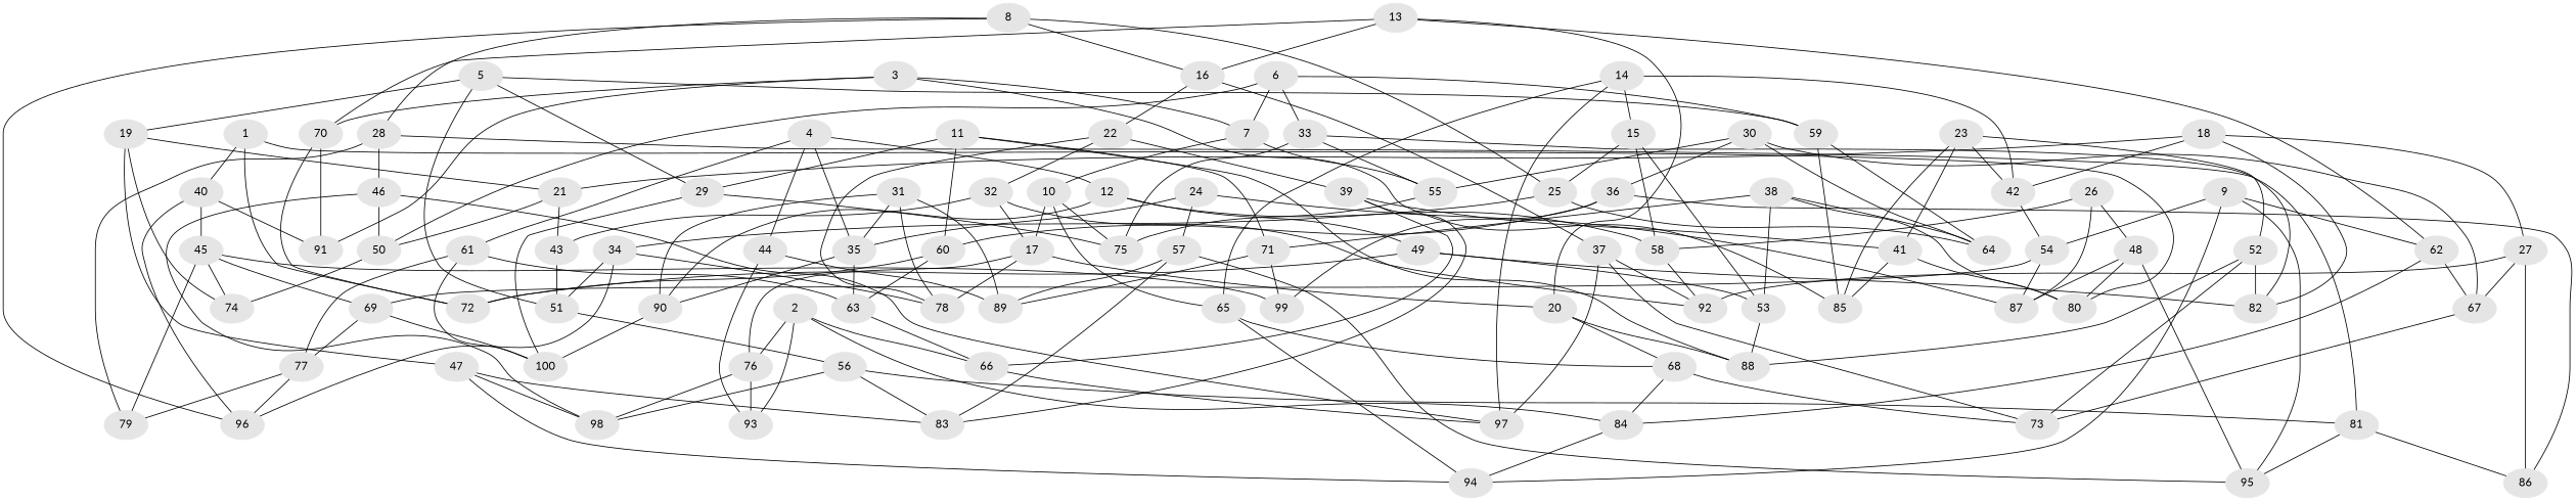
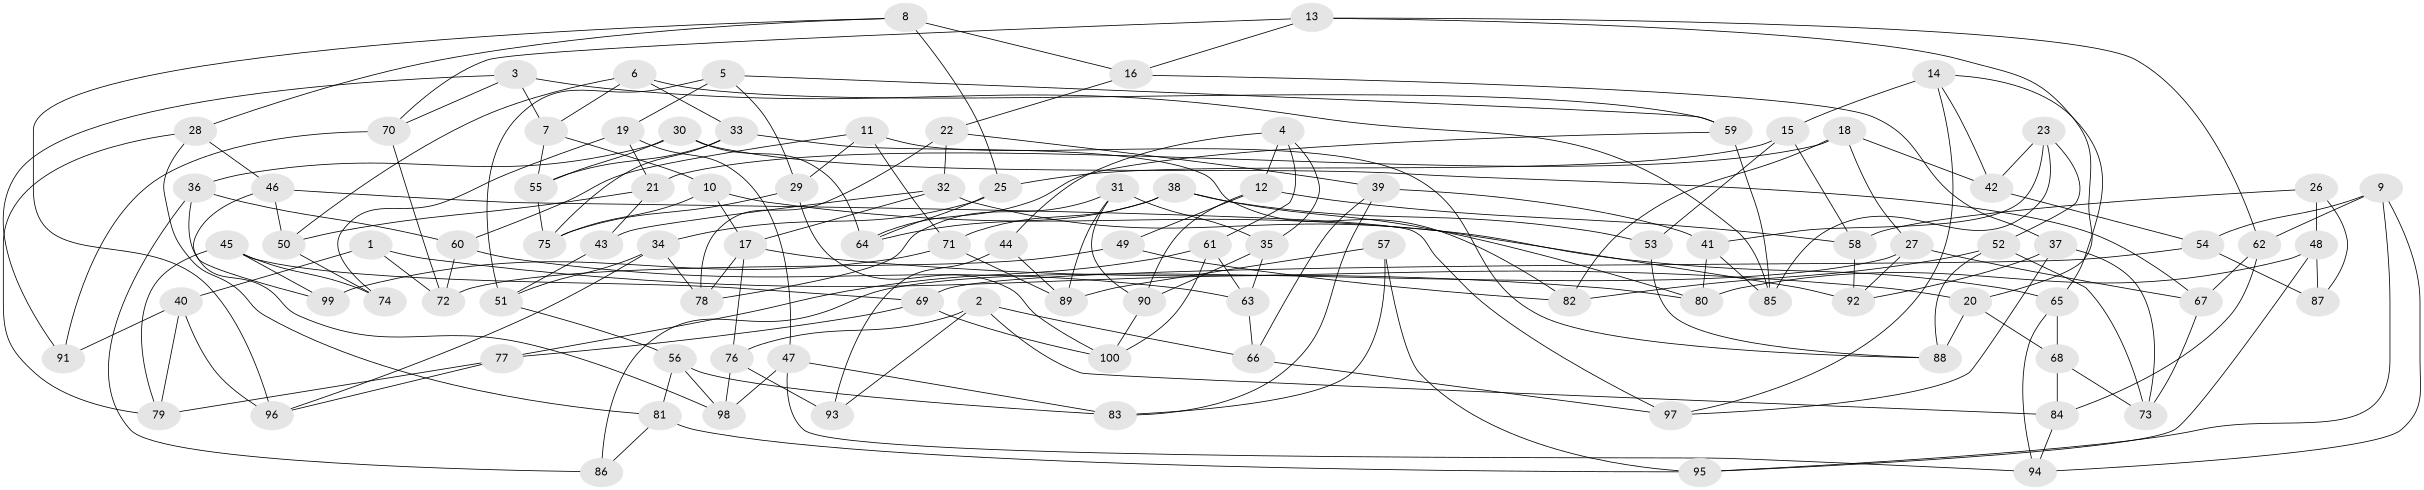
  graph {
    fontname=Lato
    node [color=gray90 fontname=Lato style=filled]
    edge [fontname=Lato]
    1
    40
    72
    80
    91
    96
    79
    2
    93
    66
    76
    84
    97
    98
    94
    3
    7
    70
    85
    10
    55
    4
    12
    35
    44
    61
    49
    58
    90
    63
    89
    100
    77
    5
    19
    29
    51
    59
    21
    47
    74
    75
    56
    64
    6
    33
    50
    82
    17
    65
    8
    16
    25
    28
    22
    37
    34
    46
    81
    9
    54
    62
    95
    87
    69
    67
    20
    78
    68
    11
    60
    71
    88
    99
    53
    92
    13
    14
    15
    42
    32
    39
    73
    18
    27
    43
    86
    83
    41
    23
    52
-   24
    57
    26
    48
    30
    36
    31
    38
    45
    1 -- 40
    1 -- 72
    1 -- 80
    40 -- 91
    40 -- 96
-   40 -- 45
+   40 -- 79
    2 -- 93
    2 -- 66
    2 -- 76
    2 -- 84
    66 -- 97
    76 -- 93
    76 -- 98
    84 -- 94
    3 -- 91
    3 -- 7
    3 -- 70
    3 -- 85
    7 -- 10
    7 -- 55
    70 -- 72
    70 -- 91
    10 -- 75
    10 -- 17
    10 -- 65
    55 -- 75
    4 -- 12
    4 -- 35
    4 -- 44
    4 -- 61
    12 -- 49
    12 -- 58
    12 -- 90
    35 -- 90
    35 -- 63
    44 -- 93
    44 -- 89
    61 -- 63
    61 -- 100
    61 -- 77
    49 -- 72
    49 -- 82
-   49 -- 53
    58 -- 92
    90 -- 100
    63 -- 66
    77 -- 96
    77 -- 79
    5 -- 19
    5 -- 29
    5 -- 51
    5 -- 59
    19 -- 21
    19 -- 47
    19 -- 74
    29 -- 100
    29 -- 75
    51 -- 56
    59 -- 85
    59 -- 64
    21 -- 50
    21 -- 43
    47 -- 98
    47 -- 94
    47 -- 83
    56 -- 98
    56 -- 81
    56 -- 83
    6 -- 7
    6 -- 59
    6 -- 33
    6 -- 50
    33 -- 55
    33 -- 75
    33 -- 82
    50 -- 74
    17 -- 76
    17 -- 20
    17 -- 78
    65 -- 94
    65 -- 68
    8 -- 96
    8 -- 16
    8 -- 25
    8 -- 28
    16 -- 22
    16 -- 37
    25 -- 64
    25 -- 34
    28 -- 79
    28 -- 46
    28 -- 81
    22 -- 78
    22 -- 32
    22 -- 39
    37 -- 97
    37 -- 92
    37 -- 73
    34 -- 96
    34 -- 51
    34 -- 78
    46 -- 97
    46 -- 98
    46 -- 50
    81 -- 95
    81 -- 86
    9 -- 94
    9 -- 54
    9 -- 62
    9 -- 95
    54 -- 87
    54 -- 69
    62 -- 84
    62 -- 67
    69 -- 100
    69 -- 77
    67 -- 73
    20 -- 68
    20 -- 88
    68 -- 84
    68 -- 73
    11 -- 29
    11 -- 60
    11 -- 71
    11 -- 88
    60 -- 72
    60 -- 63
    71 -- 89
    71 -- 99
    53 -- 88
    13 -- 70
    13 -- 16
    13 -- 62
    13 -- 20
    14 -- 97
    14 -- 65
    14 -- 15
    14 -- 42
    15 -- 58
    15 -- 25
    15 -- 53
    42 -- 54
    32 -- 17
    32 -- 92
    32 -- 43
    39 -- 66
    39 -- 83
    39 -- 41
    18 -- 21
    18 -- 82
    18 -- 42
    18 -- 27
    27 -- 67
    27 -- 92
    27 -- 86
    43 -- 51
    41 -- 80
    41 -- 85
    23 -- 85
    23 -- 42
    23 -- 41
    23 -- 52
    52 -- 82
    52 -- 88
    52 -- 73
-   24 -- 35
-   24 -- 87
-   24 -- 57
    57 -- 89
    57 -- 95
    57 -- 83
    26 -- 58
    26 -- 87
    26 -- 48
    48 -- 80
    48 -- 95
    48 -- 87
    30 -- 55
    30 -- 64
    30 -- 67
    30 -- 36
    36 -- 60
    36 -- 99
    36 -- 86
    31 -- 35
    31 -- 90
    31 -- 89
    31 -- 78
    38 -- 80
    38 -- 64
    38 -- 71
    38 -- 53
    45 -- 79
    45 -- 74
    45 -- 69
    45 -- 99
  }
